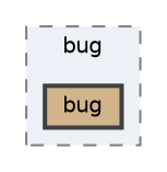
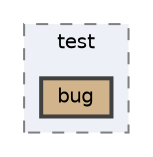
  digraph {
    compound=true
    n1 [color=grey25 fillcolor=tan fontname=Helvetica fontsize=10 height=0.2 label=bug shape=box style="filled,bold" width=0.4]
    subgraph cluster_1 {
      bgcolor="#edf0f7"
      fontname=Helvetica
      fontsize=10
-     label=bug
+     label=test
      pencolor=grey50
      style="filled,dashed"
      n1
    }
  }
